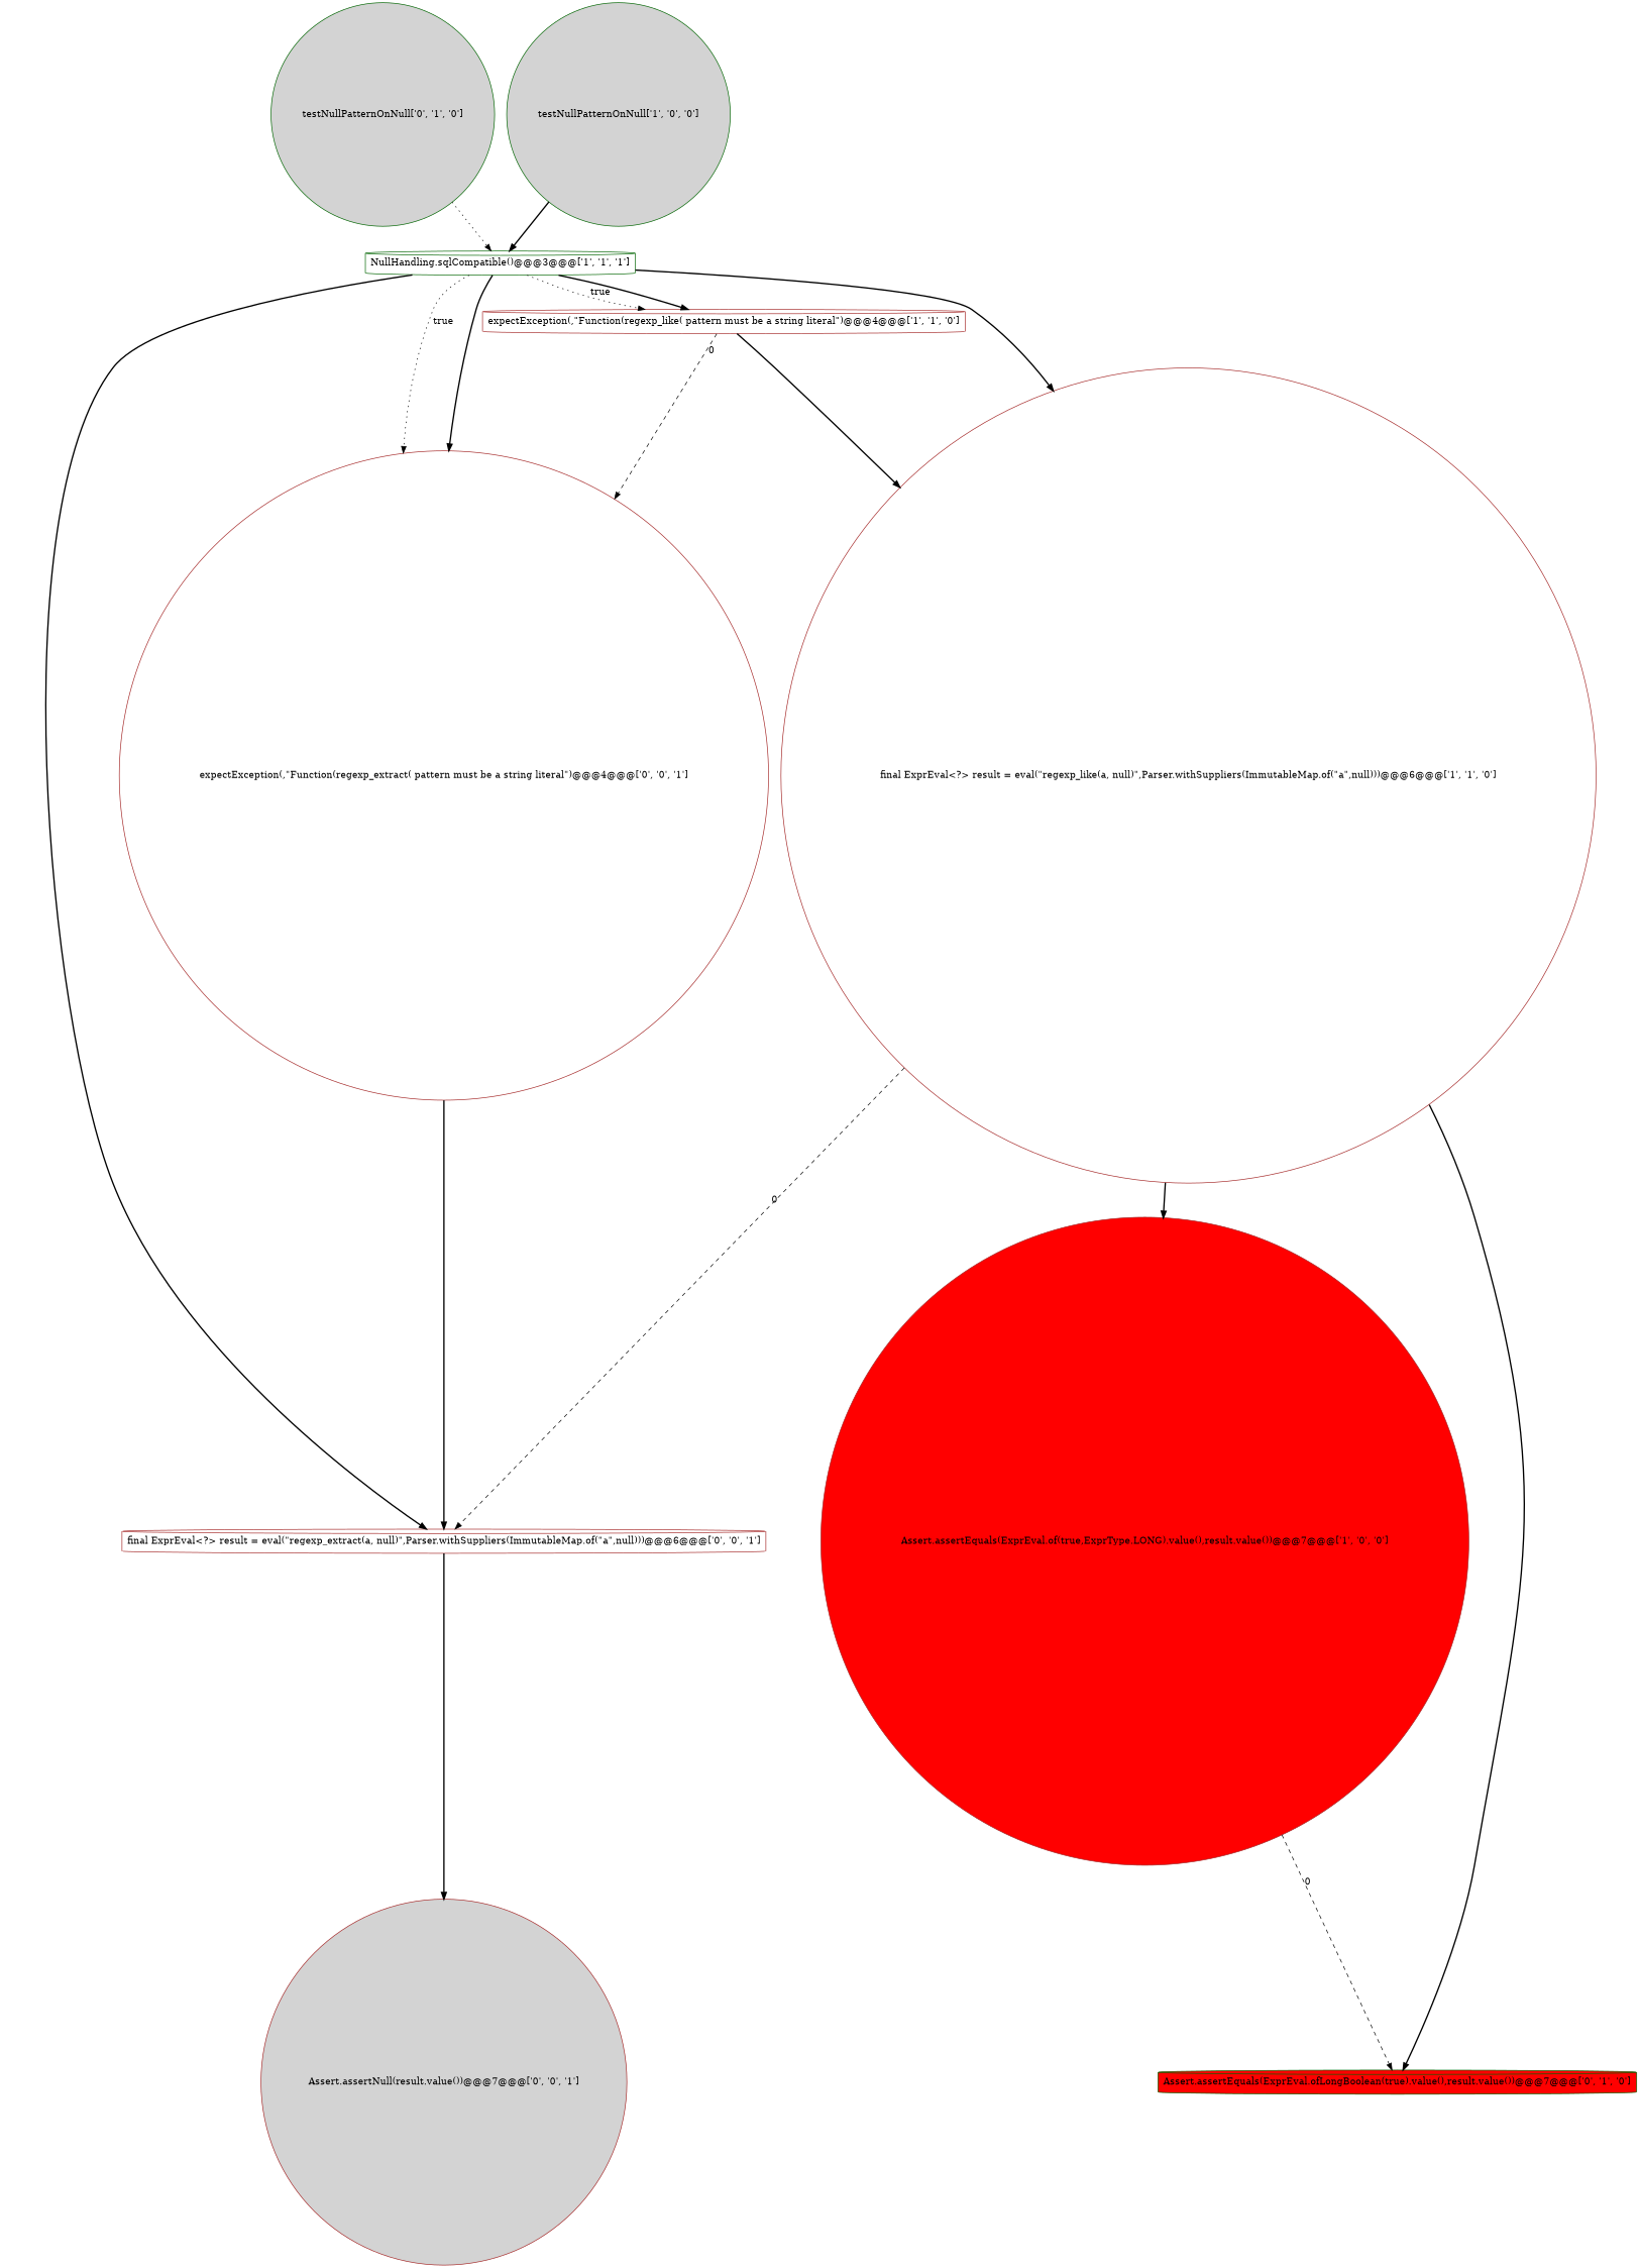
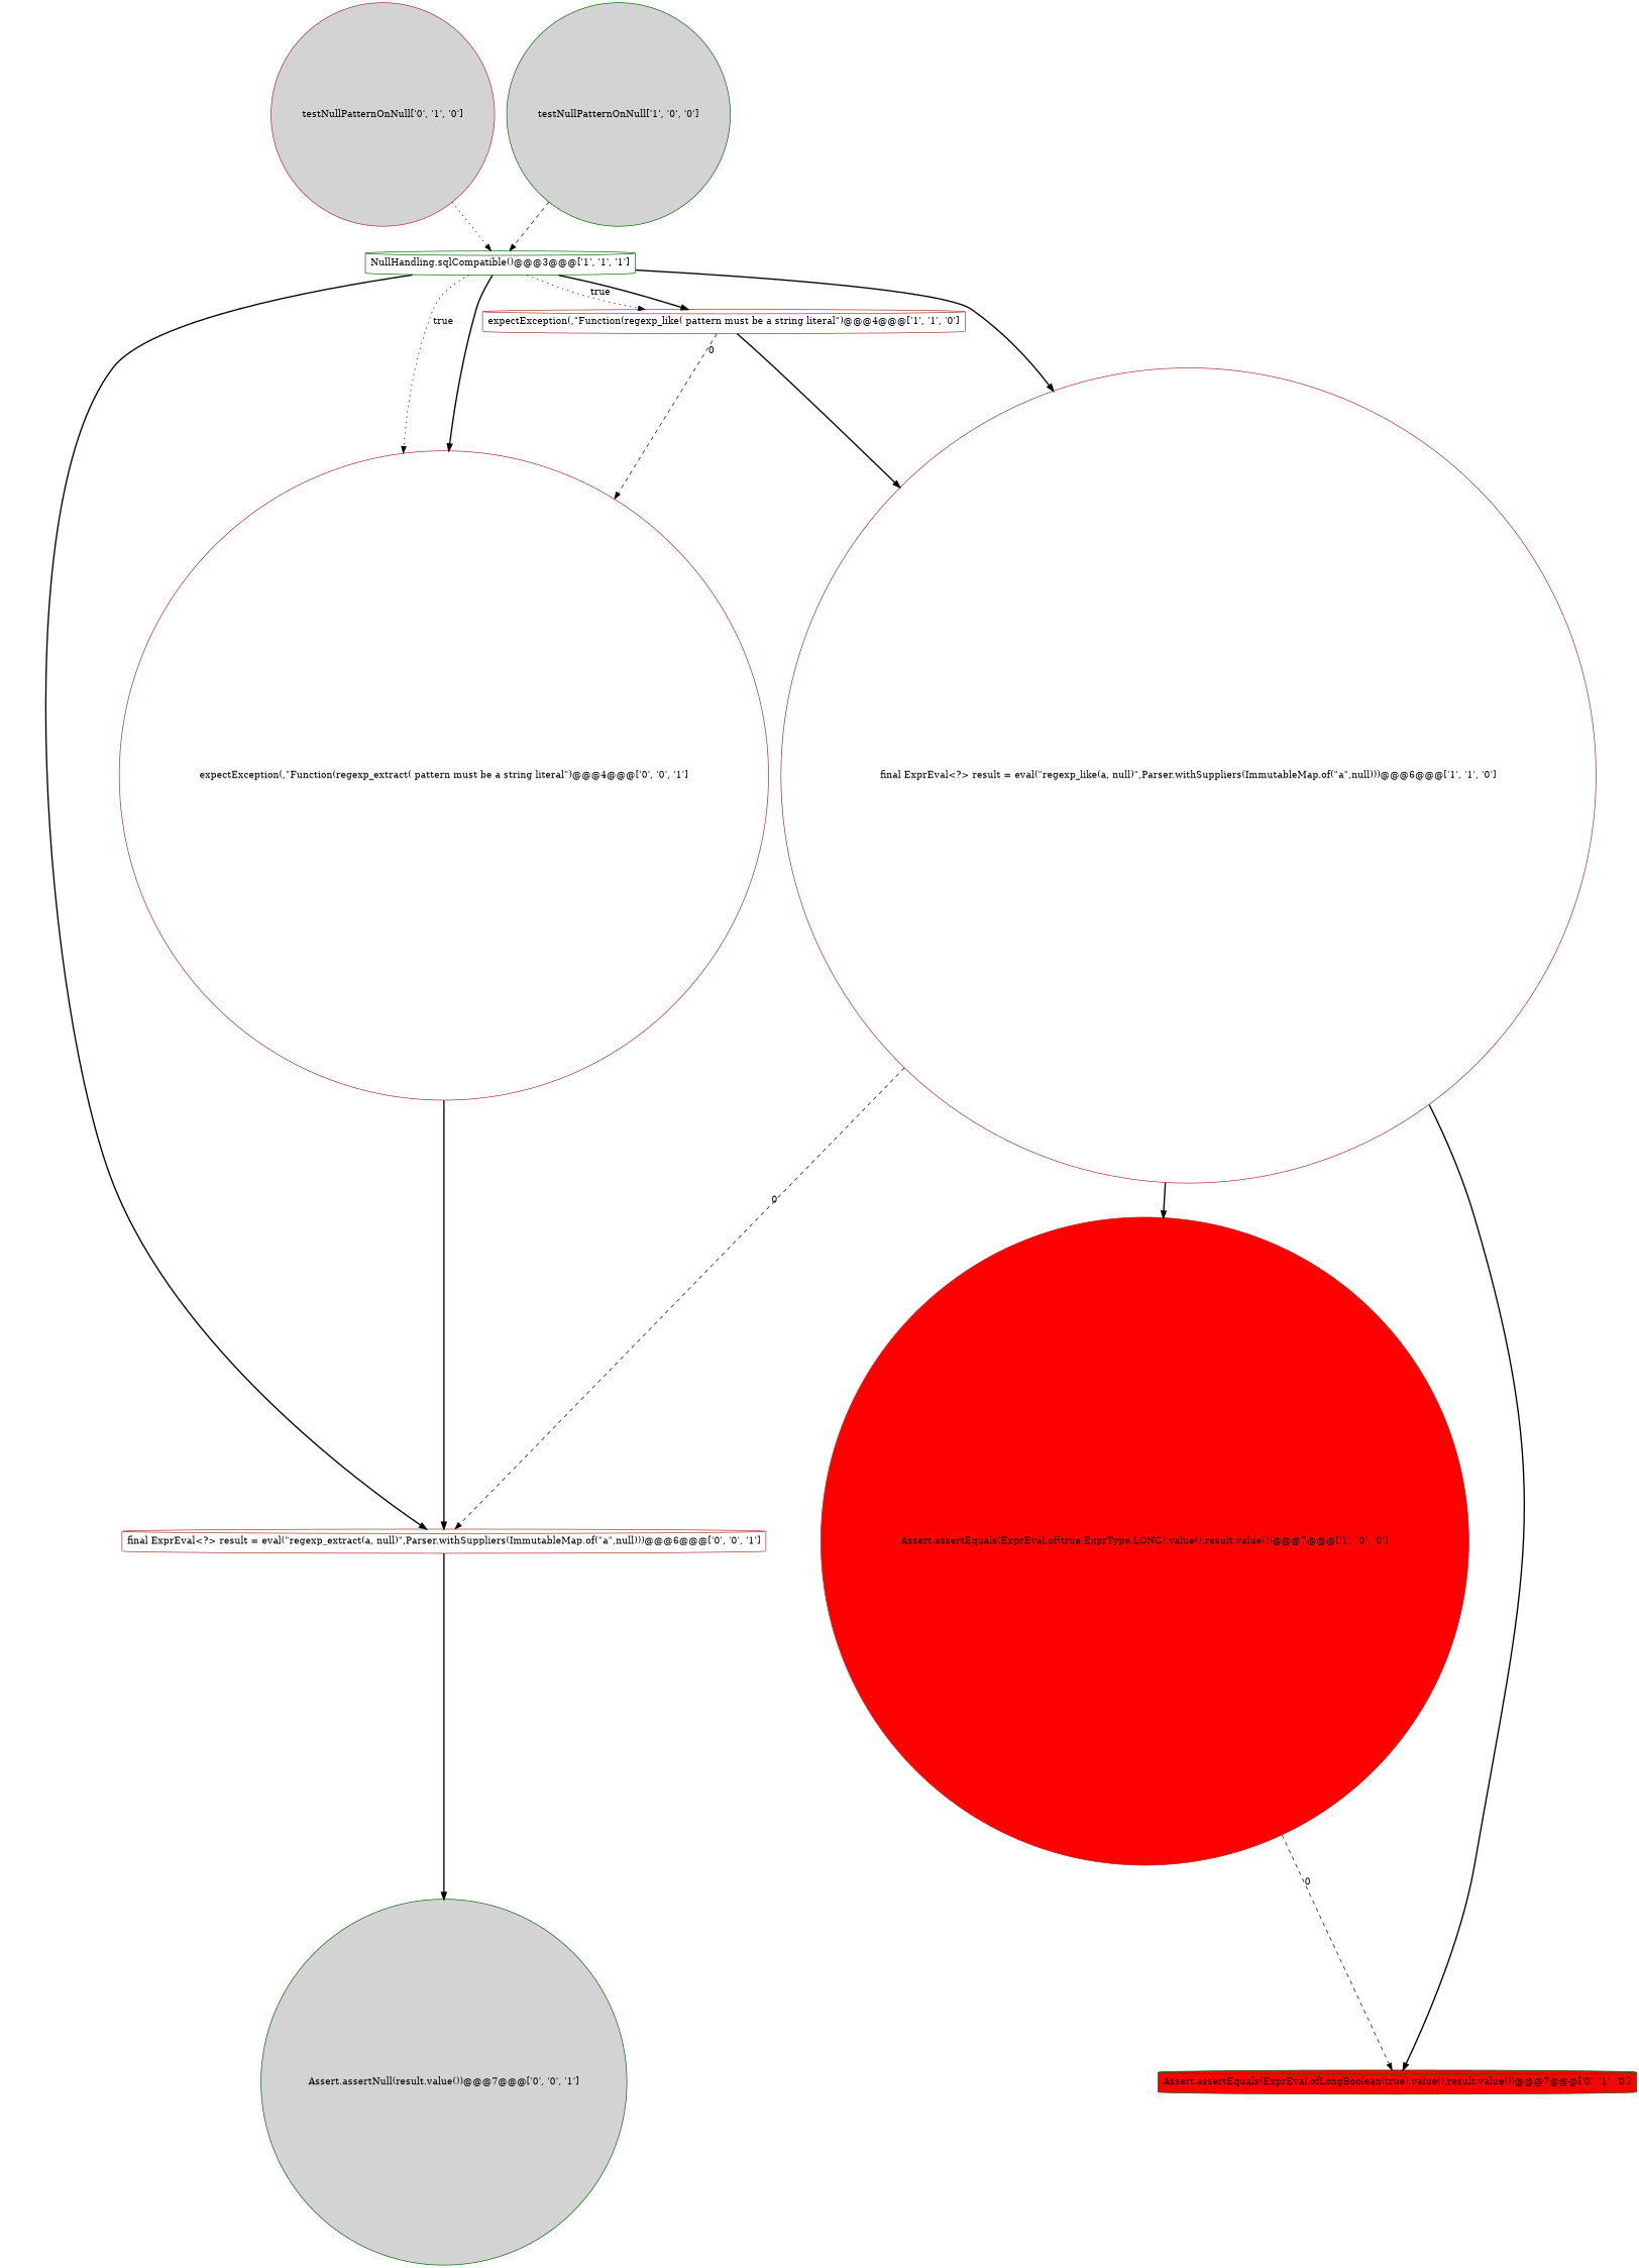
  digraph {
    node [color=darkgreen fillcolor=white shape=circle style=filled]
    edge [style=bold]
-   n1 [color=brown fillcolor=lightgray label="Assert.assertNull(result.value())@@@7@@@['0', '0', '1']"]
+   n1 [fillcolor=lightgray label="Assert.assertNull(result.value())@@@7@@@['0', '0', '1']"]
    n2 [color=brown fillcolor=red label="Assert.assertEquals(ExprEval.of(true,ExprType.LONG).value(),result.value())@@@7@@@['1', '0', '0']"]
    n3 [fillcolor=red label="Assert.assertEquals(ExprEval.ofLongBoolean(true).value(),result.value())@@@7@@@['0', '1', '0']" shape=cylinder]
    n4 [label="NullHandling.sqlCompatible()@@@3@@@['1', '1', '1']" shape=cylinder]
    n5 [color=brown label="final ExprEval<?> result = eval(\"regexp_extract(a, null)\",Parser.withSuppliers(ImmutableMap.of(\"a\",null)))@@@6@@@['0', '0', '1']" shape=cylinder]
    n6 [color=brown label="expectException(,\"Function(regexp_like( pattern must be a string literal\")@@@4@@@['1', '1', '0']" shape=cylinder]
    n7 [color=brown label="final ExprEval<?> result = eval(\"regexp_like(a, null)\",Parser.withSuppliers(ImmutableMap.of(\"a\",null)))@@@6@@@['1', '1', '0']"]
    n8 [color=brown label="expectException(,\"Function(regexp_extract( pattern must be a string literal\")@@@4@@@['0', '0', '1']"]
-   n9 [fillcolor=lightgray label="testNullPatternOnNull['0', '1', '0']"]
+   n9 [color=brown fillcolor=lightgray label="testNullPatternOnNull['0', '1', '0']"]
    n10 [fillcolor=lightgray label="testNullPatternOnNull['1', '0', '0']"]
    n2 -> n3 [label=0 style=dashed]
    n4 -> n5
    n4 -> n6 [label=true style=dotted]
    n4 -> n6
    n4 -> n7
    n4 -> n8 [label=true style=dotted]
    n4 -> n8
    n5 -> n1
    n6 -> n7
    n6 -> n8 [label=0 style=dashed]
    n7 -> n2
    n7 -> n3
    n7 -> n5 [label=0 style=dashed]
    n8 -> n5
    n9 -> n4 [style=dotted]
-   n10 -> n4
+   n10 -> n4 [style=dashed]
  }
